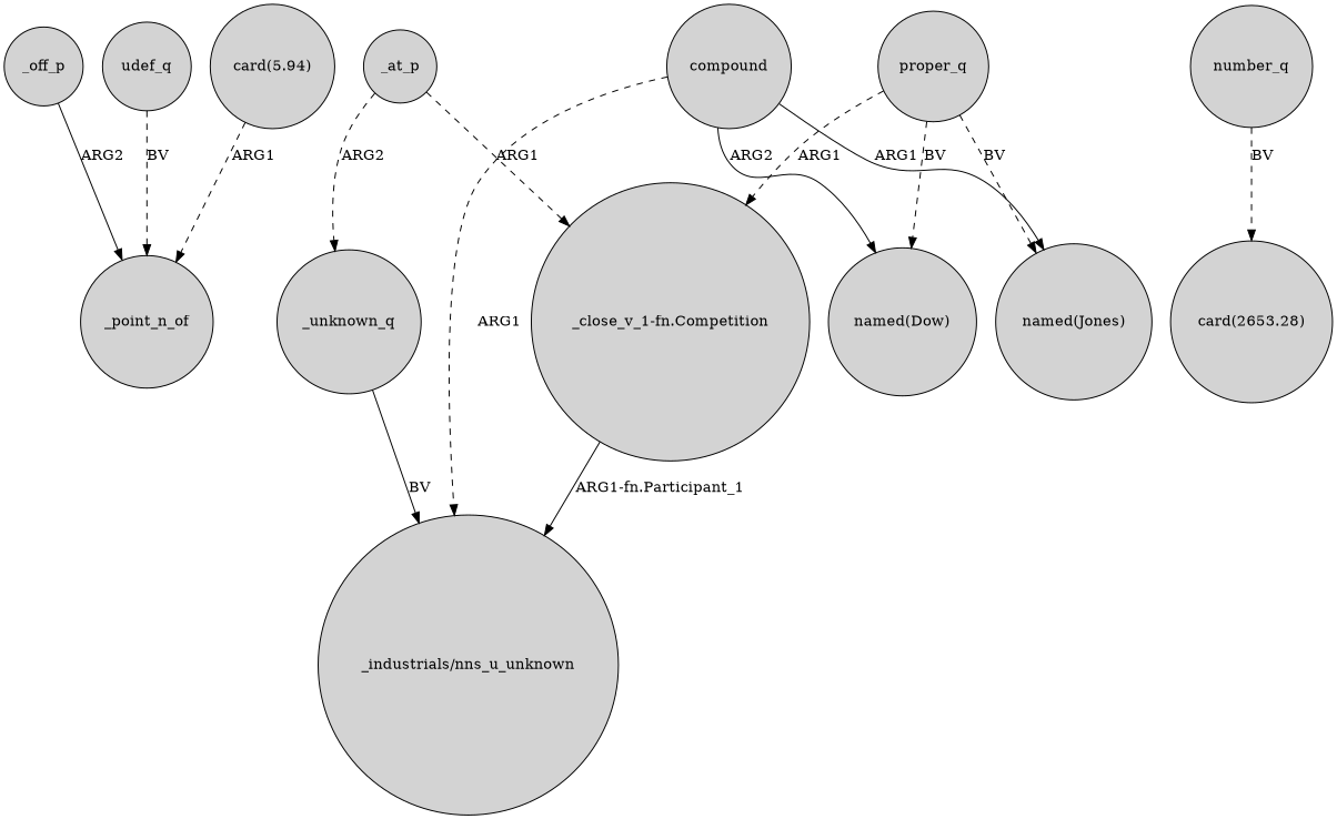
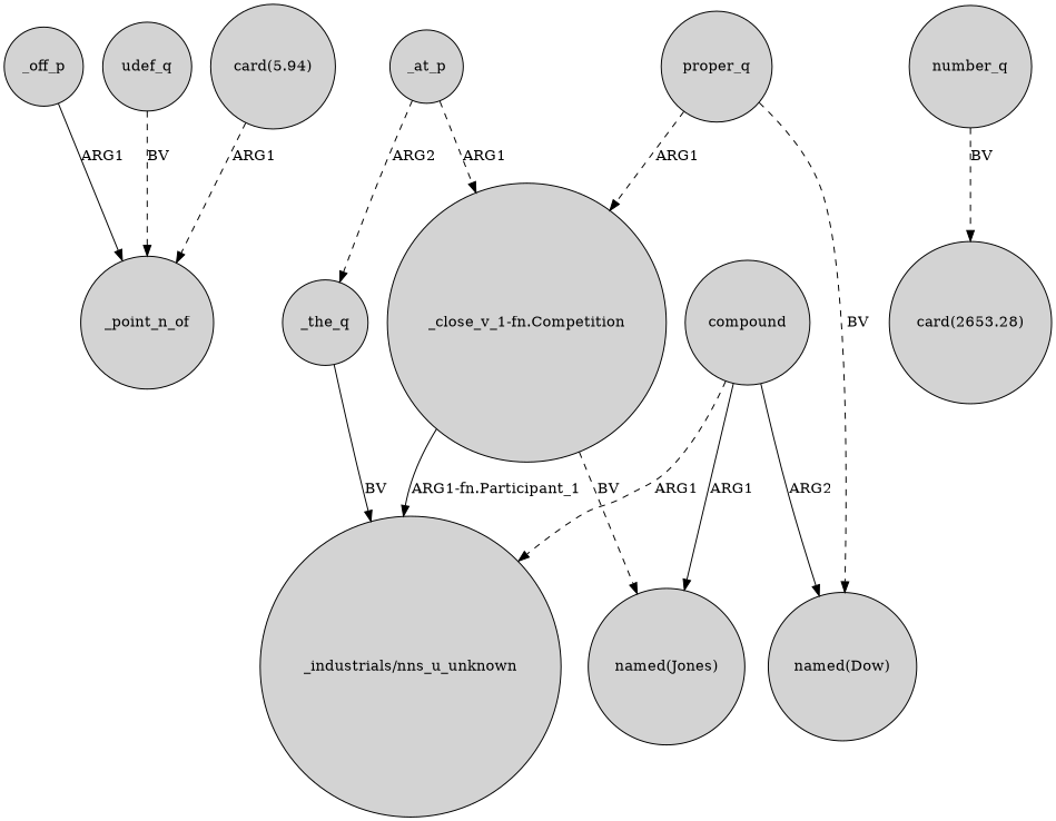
  digraph {
    node [shape=circle style=filled]
    edge [style=dashed]
    _off_p
    _point_n_of
    "_close_v_1-fn.Competition"
    "_industrials/nns_u_unknown"
    _at_p
-   _the_q [label=_unknown_q]
+   _the_q
    compound
    "named(Jones)"
    "named(Dow)"
    udef_q
    proper_q
    number_q
    "card(2653.28)"
    "card(5.94)"
-   _off_p -> _point_n_of [label=ARG2 style=solid]
+   _off_p -> _point_n_of [label=ARG1 style=solid]
    "_close_v_1-fn.Competition" -> "_industrials/nns_u_unknown" [label="ARG1-fn.Participant_1" style=solid]
    _at_p -> "_close_v_1-fn.Competition" [label=ARG1]
    _at_p -> _the_q [label=ARG2]
    _the_q -> "_industrials/nns_u_unknown" [label=BV style=solid]
    compound -> "_industrials/nns_u_unknown" [label=ARG1]
    compound -> "named(Jones)" [label=ARG1 style=solid]
    compound -> "named(Dow)" [label=ARG2 style=solid]
    udef_q -> _point_n_of [label=BV]
    proper_q -> "_close_v_1-fn.Competition" [label=ARG1]
-   proper_q -> "named(Jones)" [label=BV]
+   "_close_v_1-fn.Competition" -> "named(Jones)" [label=BV]
    proper_q -> "named(Dow)" [label=BV]
    number_q -> "card(2653.28)" [label=BV]
    "card(5.94)" -> _point_n_of [label=ARG1]
  }
